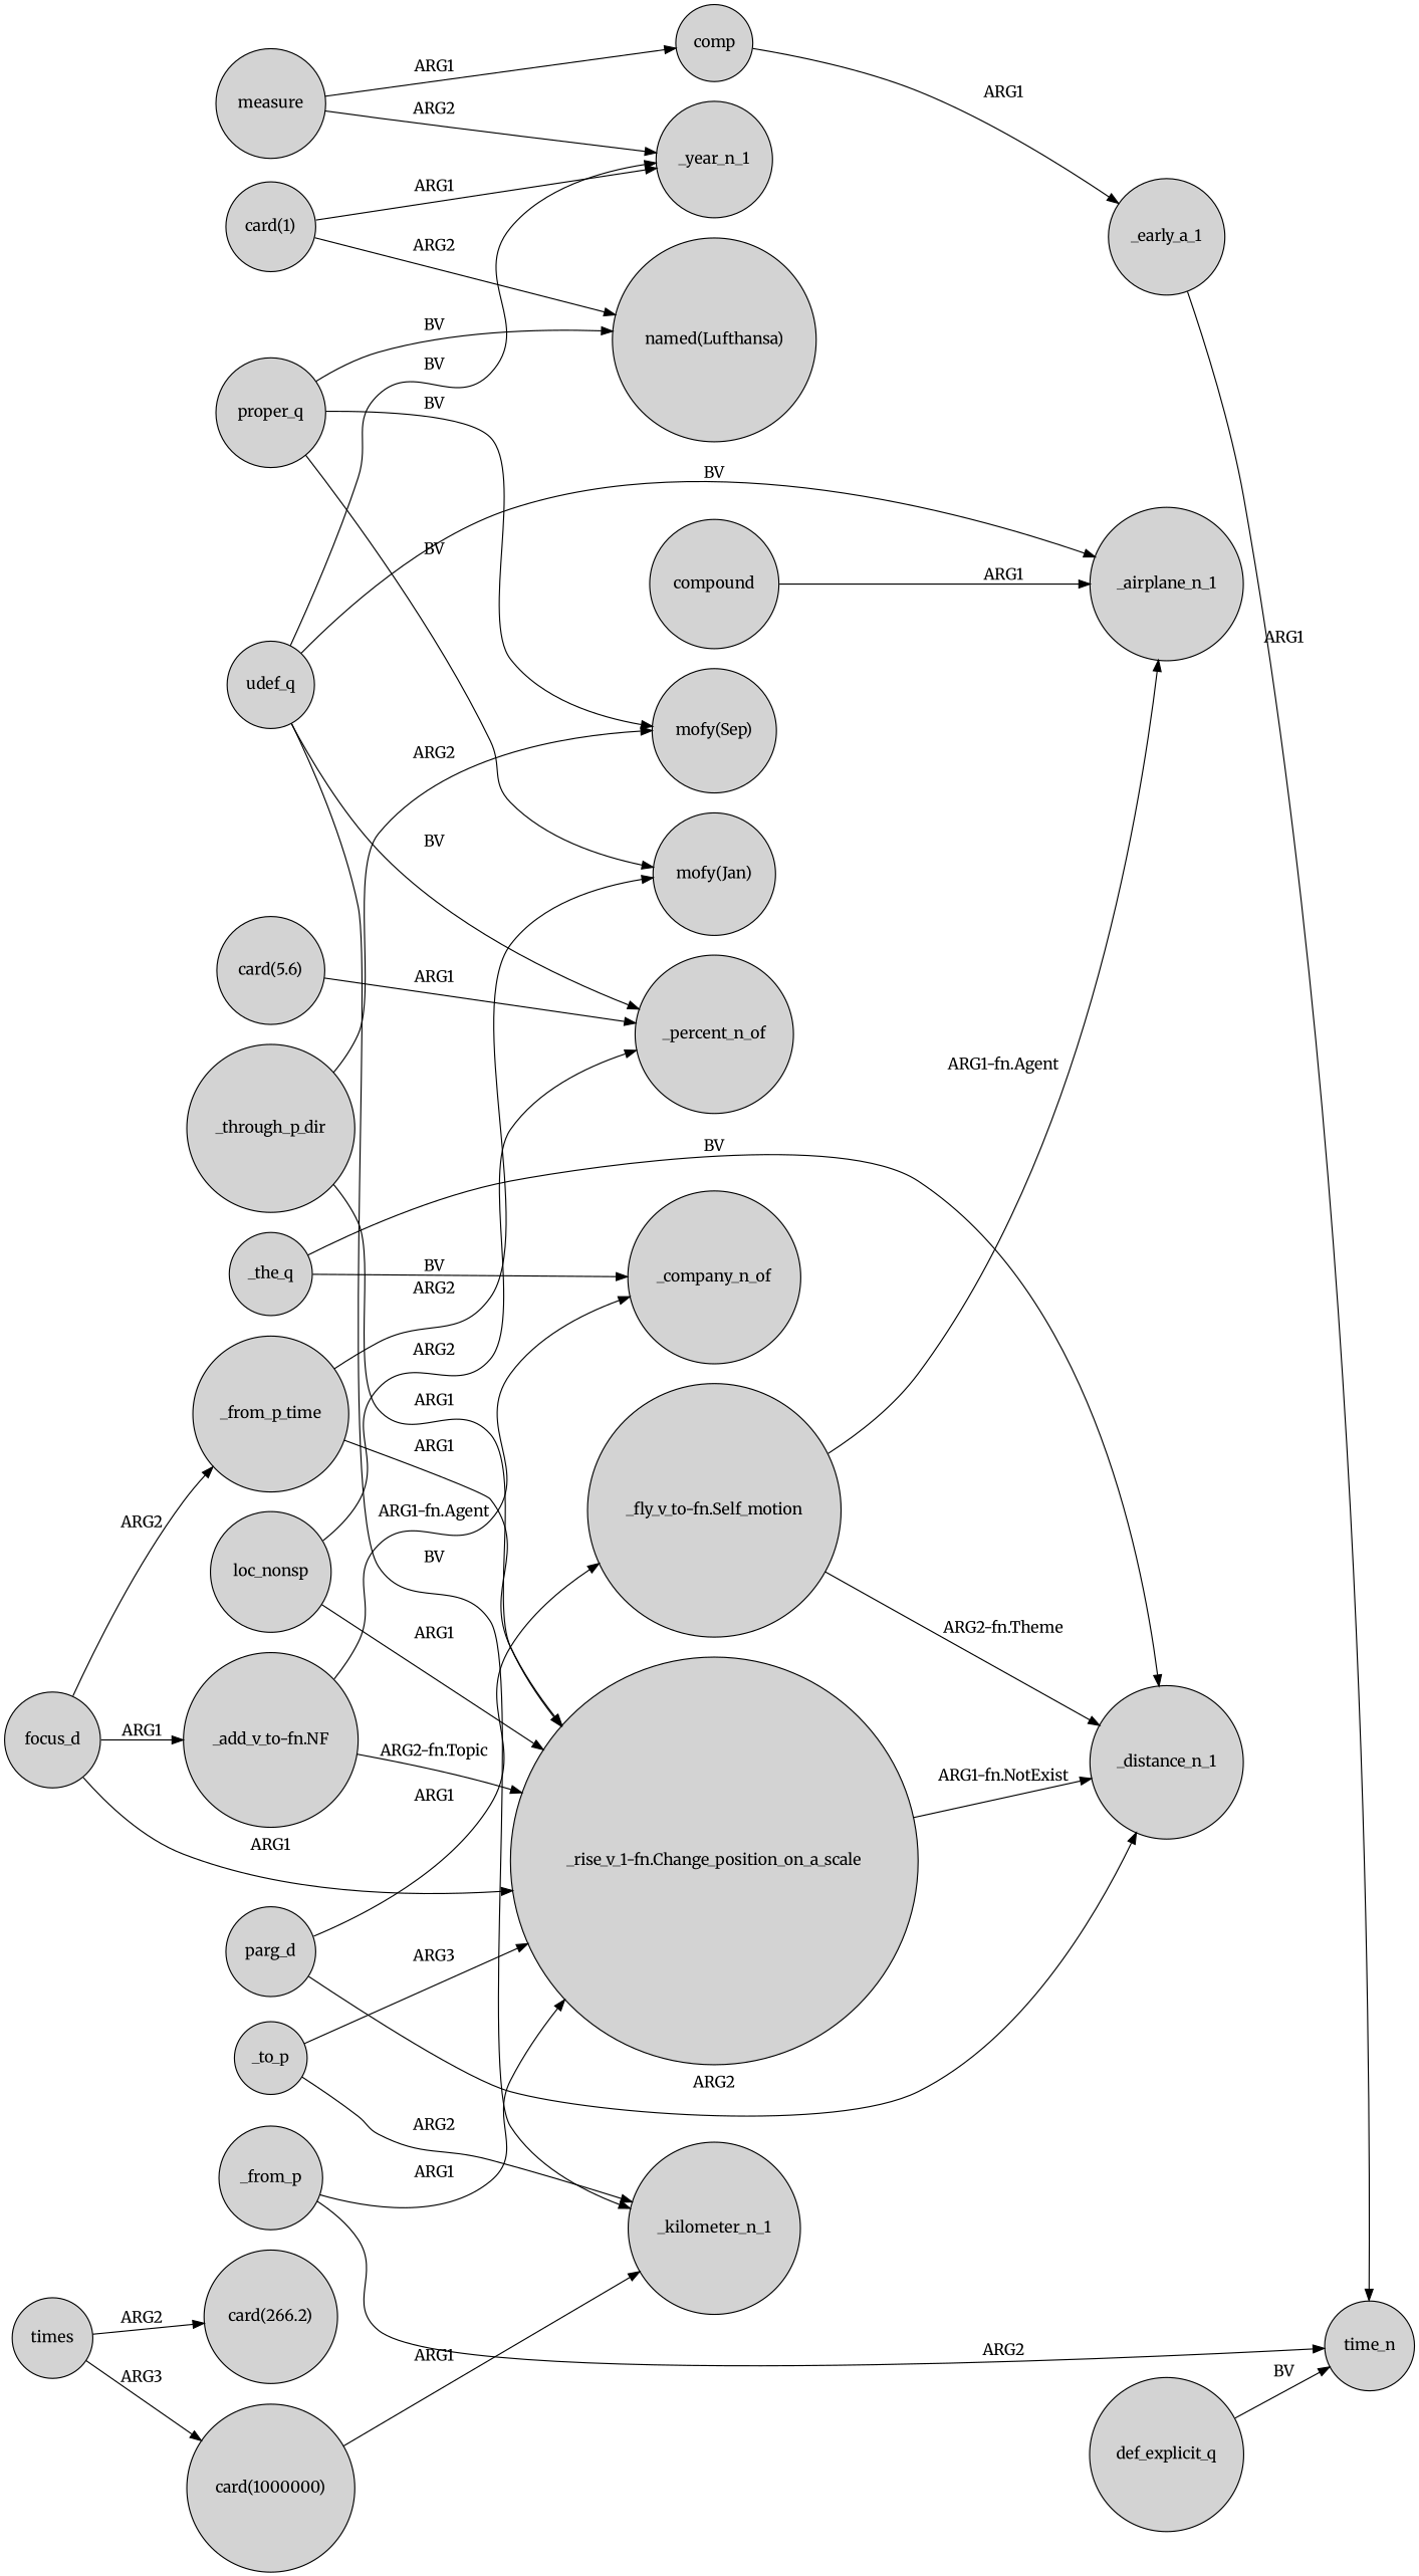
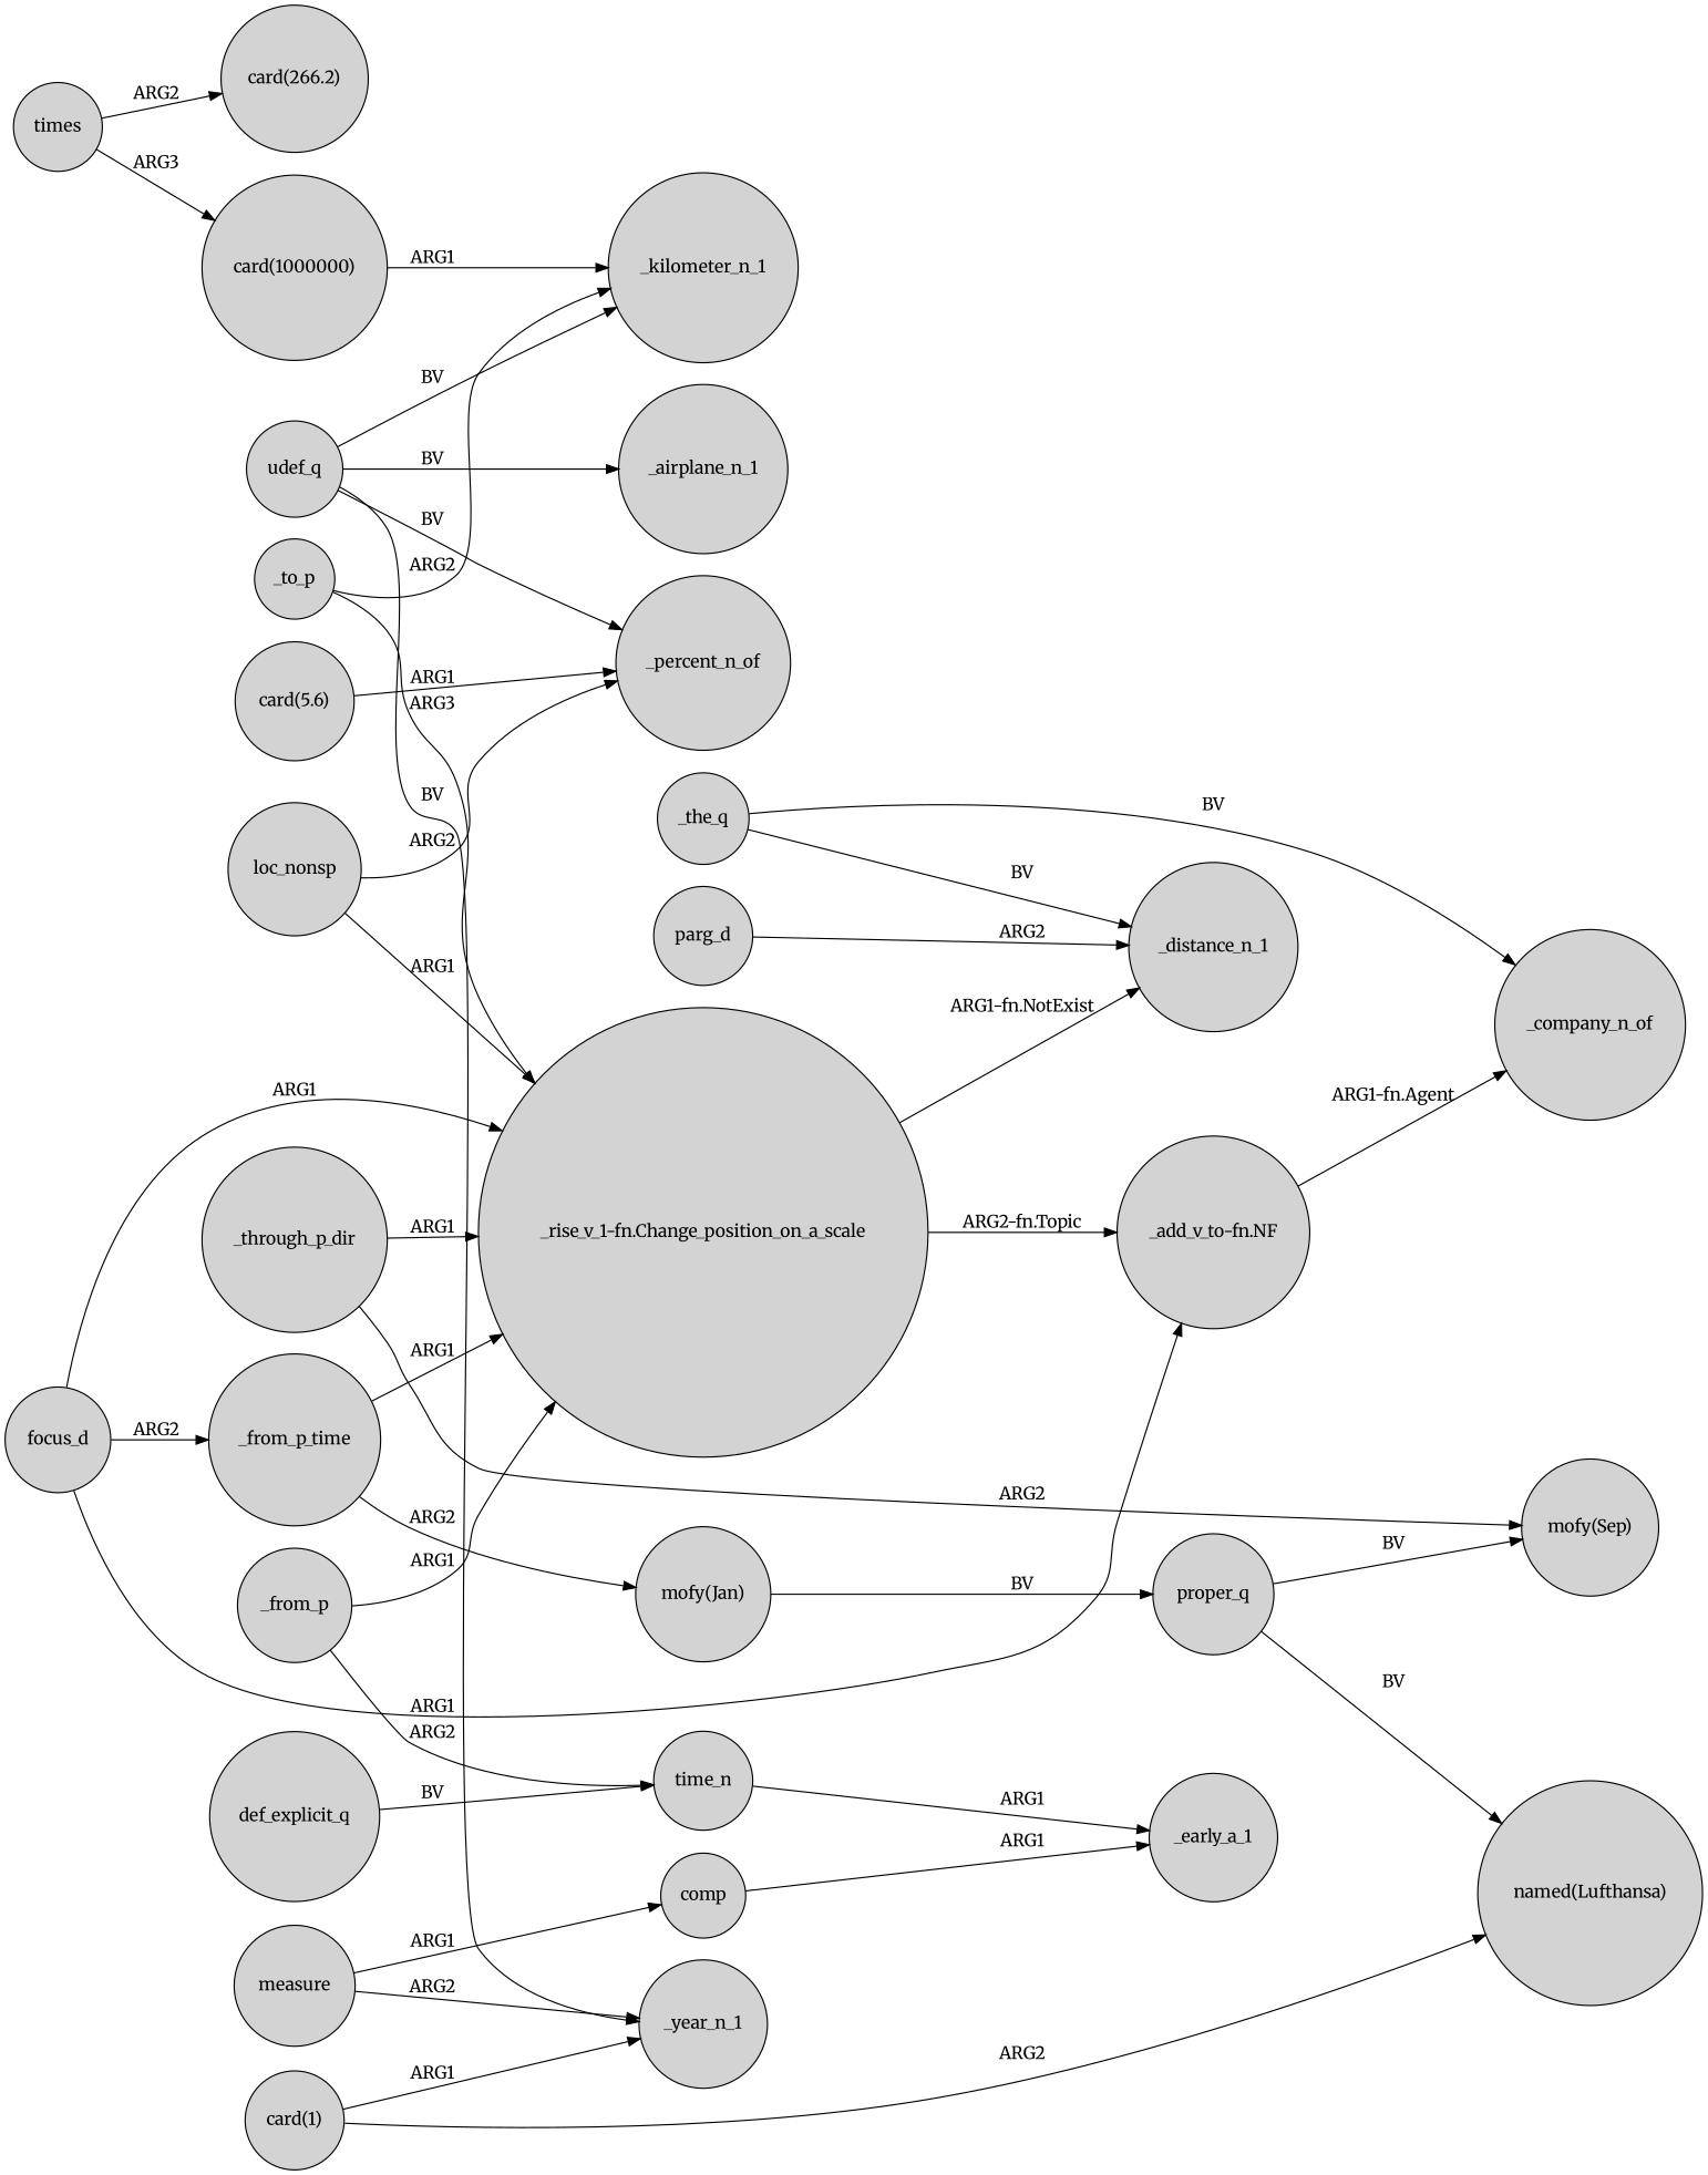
  digraph {
    fontname=Merriweather
    rankdir=LR
    node [fontname=Merriweather shape=circle style=filled]
    edge [fontname=Merriweather]
    measure
    _year_n_1
    comp
    _early_a_1
    def_explicit_q
    time_n
-   compound
    _airplane_n_1
    _from_p_time
    "_rise_v_1-fn.Change_position_on_a_scale"
    "mofy(Jan)"
    _distance_n_1
    times
    "card(266.2)"
    "card(1000000)"
    _kilometer_n_1
    "_add_v_to-fn.NF"
    _company_n_of
    _the_q
    proper_q
    "named(Lufthansa)"
    "mofy(Sep)"
    loc_nonsp
    _percent_n_of
    parg_d
-   "_fly_v_to-fn.Self_motion"
    focus_d
    _from_p
    udef_q
    "card(5.6)"
    _through_p_dir
    "card(1)"
    _to_p
    measure -> _year_n_1 [label=ARG2]
    measure -> comp [label=ARG1]
    comp -> _early_a_1 [label=ARG1]
-   _early_a_1 -> time_n [label=ARG1]
+   time_n -> _early_a_1 [label=ARG1]
    def_explicit_q -> time_n [label=BV]
-   compound -> _airplane_n_1 [label=ARG1]
    _from_p_time -> "_rise_v_1-fn.Change_position_on_a_scale" [label=ARG1]
    _from_p_time -> "mofy(Jan)" [label=ARG2]
    "_rise_v_1-fn.Change_position_on_a_scale" -> _distance_n_1 [label="ARG1-fn.NotExist"]
    times -> "card(266.2)" [label=ARG2]
    times -> "card(1000000)" [label=ARG3]
    "card(1000000)" -> _kilometer_n_1 [label=ARG1]
-   "_add_v_to-fn.NF" -> "_rise_v_1-fn.Change_position_on_a_scale" [label="ARG2-fn.Topic"]
+   "_rise_v_1-fn.Change_position_on_a_scale" -> "_add_v_to-fn.NF" [label="ARG2-fn.Topic"]
    "_add_v_to-fn.NF" -> _company_n_of [label="ARG1-fn.Agent"]
    _the_q -> _distance_n_1 [label=BV]
    _the_q -> _company_n_of [label=BV]
-   proper_q -> "mofy(Jan)" [label=BV]
+   "mofy(Jan)" -> proper_q [label=BV]
    proper_q -> "named(Lufthansa)" [label=BV]
    proper_q -> "mofy(Sep)" [label=BV]
    loc_nonsp -> "_rise_v_1-fn.Change_position_on_a_scale" [label=ARG1]
    loc_nonsp -> _percent_n_of [label=ARG2]
    parg_d -> _distance_n_1 [label=ARG2]
-   parg_d -> "_fly_v_to-fn.Self_motion" [label=ARG1]
-   "_fly_v_to-fn.Self_motion" -> _airplane_n_1 [label="ARG1-fn.Agent"]
-   "_fly_v_to-fn.Self_motion" -> _distance_n_1 [label="ARG2-fn.Theme"]
    focus_d -> _from_p_time [label=ARG2]
    focus_d -> "_rise_v_1-fn.Change_position_on_a_scale" [label=ARG1]
    focus_d -> "_add_v_to-fn.NF" [label=ARG1]
    _from_p -> time_n [label=ARG2]
    _from_p -> "_rise_v_1-fn.Change_position_on_a_scale" [label=ARG1]
    udef_q -> _year_n_1 [label=BV]
    udef_q -> _airplane_n_1 [label=BV]
    udef_q -> _kilometer_n_1 [label=BV]
    udef_q -> _percent_n_of [label=BV]
    "card(5.6)" -> _percent_n_of [label=ARG1]
    _through_p_dir -> "_rise_v_1-fn.Change_position_on_a_scale" [label=ARG1]
    _through_p_dir -> "mofy(Sep)" [label=ARG2]
    "card(1)" -> _year_n_1 [label=ARG1]
    "card(1)" -> "named(Lufthansa)" [label=ARG2]
    _to_p -> "_rise_v_1-fn.Change_position_on_a_scale" [label=ARG3]
    _to_p -> _kilometer_n_1 [label=ARG2]
  }
